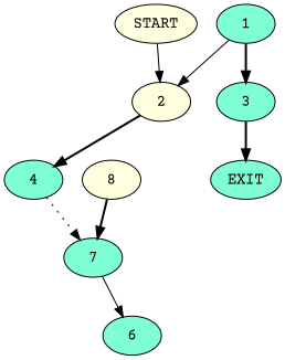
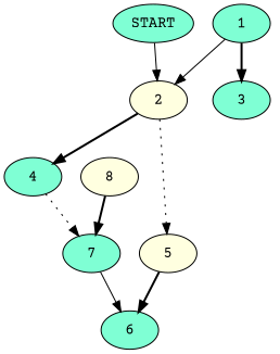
  digraph {
    fontname="Courier Prime"
    node [fillcolor=aquamarine fontname="Courier Prime" style=filled]
    edge [fontname="Courier Prime" style=bold]
-   n1 [fillcolor=lightyellow label=START]
+   n1 [label=START]
    2 [fillcolor=lightyellow]
    1
    3
-   n5 [label=EXIT]
    4
+   5 [fillcolor=lightyellow]
    7
    6
    8 [fillcolor=lightyellow]
    n1 -> 2 [style=solid]
    2 -> 4
+   2 -> 5 [style=dotted]
    1 -> 2 [style=solid]
    1 -> 3
-   3 -> n5
    4 -> 7 [style=dotted]
+   5 -> 6
    7 -> 6 [style=solid]
    8 -> 7
  }
